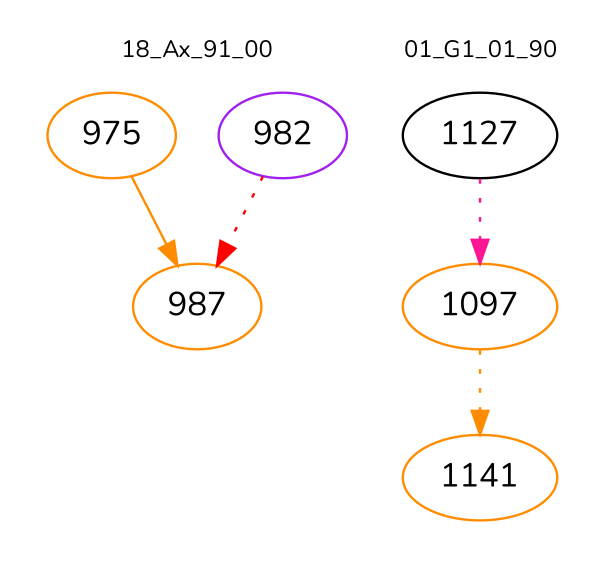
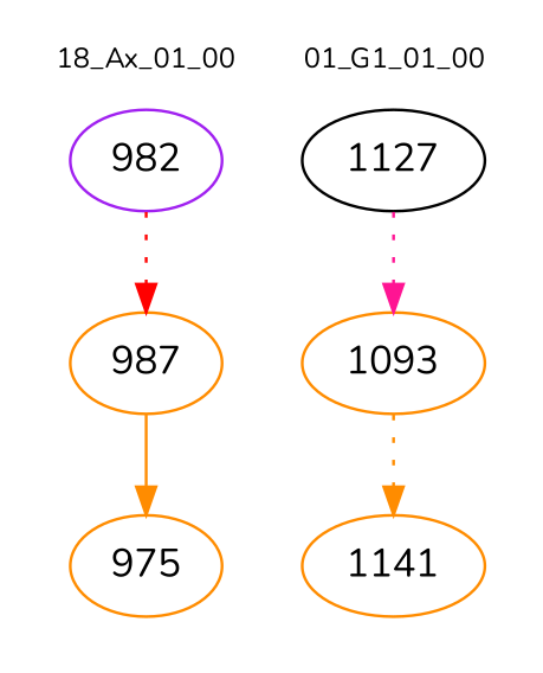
  digraph {
    fontname=Nunito
    node [color=darkorange fontname=Nunito]
    edge [color=darkorange fontname=Nunito style=dotted]
    n1 [color=purple label=982]
    n2 [label=975]
    n3 [label=987]
    n4 [color=black label=1127]
-   n5 [label=1097]
+   n5 [label=1093]
    n6 [label=1141]
    subgraph cluster_1 {
      color=white
      fontsize=10
-     label="18_Ax_91_00"
+     label="18_Ax_01_00"
      n1
      n2
      n3
    }
    subgraph cluster_2 {
      color=white
      fontsize=10
-     label="01_G1_01_90"
+     label="01_G1_01_00"
      n4
      n5
      n6
    }
    n1 -> n3 [color=red]
-   n2 -> n3 [style=solid]
+   n3 -> n2 [style=solid]
    n4 -> n5 [color=deeppink]
    n5 -> n6
  }
